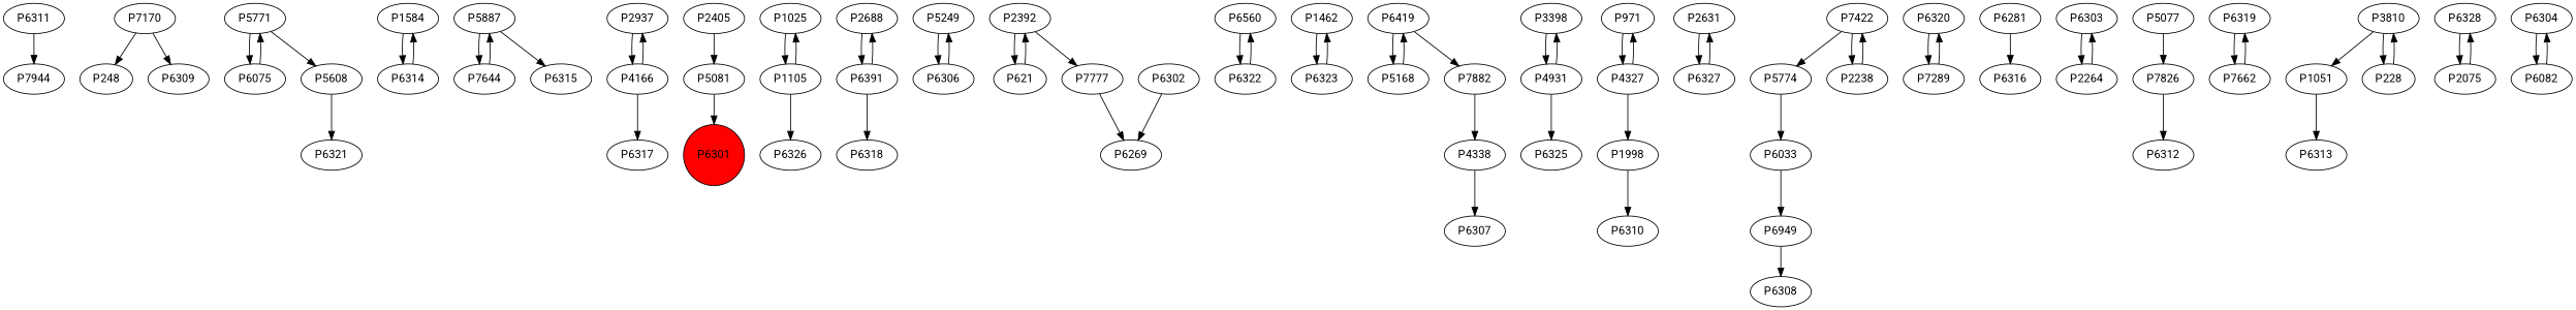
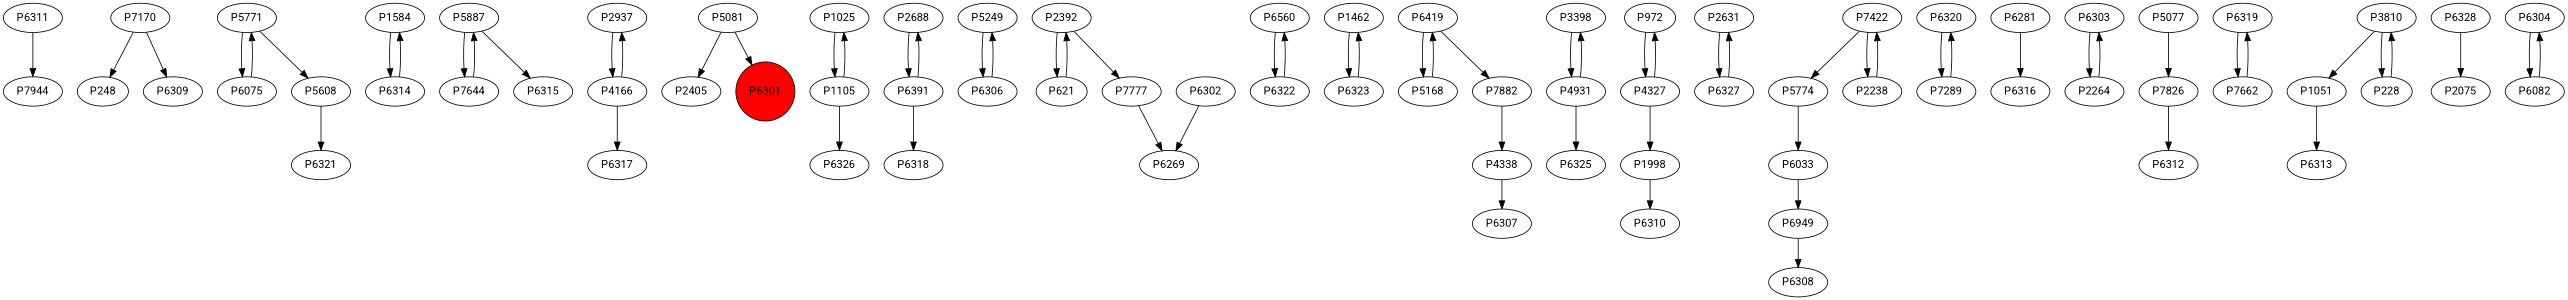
  digraph {
    fontname=Roboto
    node [fontname=Roboto]
    edge [fontname=Roboto]
    P6311
    P7944
    P7170
    P248
    P6309
    P5771
    P6075
    P5608
    P6321
    P1584
    P6314
    P5887
    P7644
    P6315
    P2937
    P4166
    P6317
    P2405
    P5081
    P6301 [fillcolor=red shape=circle style=filled]
    P1025
    P1105
    P6326
    P2688
    P6391
    P6318
    P5249
    P6306
    P2392
    P621
    P7777
    P6269
    P6302
    P6560
    P6322
    P1462
    P6323
    P4338
    P6307
    P3398
    P4931
    P6325
-   P971
+   P971 [label=P972]
    P4327
    P1998
    P6310
    P2631
    P6327
    P7422
    P5774
    P2238
    P6033
    P6949
    P6308
    P6320
    P7289
    P6281
    P6316
    P6303
    P2264
    P6419
    P5168
    P7882
    P7826
    P6312
    P5077
    P6319
    P7662
    P3810
    P1051
    P228
    P6313
    P6328
    P2075
    P6304
    P6082
    P6311 -> P7944
    P7170 -> P248
    P7170 -> P6309
    P5771 -> P6075
    P5771 -> P5608
    P6075 -> P5771
    P5608 -> P6321
    P1584 -> P6314
    P6314 -> P1584
    P5887 -> P7644
    P5887 -> P6315
    P7644 -> P5887
    P2937 -> P4166
    P4166 -> P2937
    P4166 -> P6317
-   P2405 -> P5081
+   P5081 -> P2405
    P5081 -> P6301
    P1025 -> P1105
    P1105 -> P1025
    P1105 -> P6326
    P2688 -> P6391
    P6391 -> P2688
    P6391 -> P6318
    P5249 -> P6306
    P6306 -> P5249
    P2392 -> P621
    P2392 -> P7777
    P621 -> P2392
    P7777 -> P6269
    P6302 -> P6269
    P6560 -> P6322
    P6322 -> P6560
    P1462 -> P6323
    P6323 -> P1462
    P4338 -> P6307
    P3398 -> P4931
    P4931 -> P3398
    P4931 -> P6325
    P971 -> P4327
    P4327 -> P971
    P4327 -> P1998
    P1998 -> P6310
    P2631 -> P6327
    P6327 -> P2631
    P7422 -> P5774
    P7422 -> P2238
    P5774 -> P6033
    P2238 -> P7422
    P6033 -> P6949
    P6949 -> P6308
    P6320 -> P7289
    P7289 -> P6320
    P6281 -> P6316
    P6303 -> P2264
    P2264 -> P6303
    P6419 -> P5168
    P6419 -> P7882
    P5168 -> P6419
    P7882 -> P4338
    P7826 -> P6312
    P5077 -> P7826
    P6319 -> P7662
    P7662 -> P6319
    P3810 -> P1051
    P3810 -> P228
    P1051 -> P6313
    P228 -> P3810
    P6328 -> P2075
-   P2075 -> P6328
    P6304 -> P6082
    P6082 -> P6304
  }
